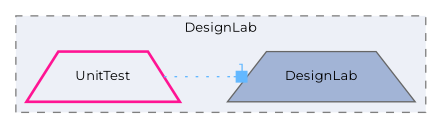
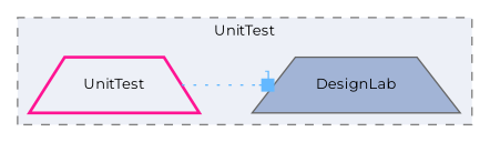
  digraph {
    compound=true
    rankdir=LR
    fontname=Montserrat
    node [fontname=Montserrat fontsize=10 shape=trapezium]
    n1 [color=gray40 fillcolor="#a2b4d6" height=0.2 label=DesignLab style=filled width=0.4]
    n2 [color=deeppink fillcolor="#edf0f7" height=0.2 label=UnitTest style="filled,bold" width=0.4]
    subgraph cluster_1 {
      bgcolor="#edf0f7"
      fontsize=10
-     label=DesignLab
+     label=UnitTest
      pencolor=grey50
      style="filled,dashed"
      n1
      n2
    }
    n2 -> n1 [color=steelblue1 fontcolor=steelblue1 fontname=Montserrat fontsize=10 headlabel=1 labeldistance=1.5 labelfontname=Helvetica labelfontsize=10 style=dotted arrowhead=box]
  }
